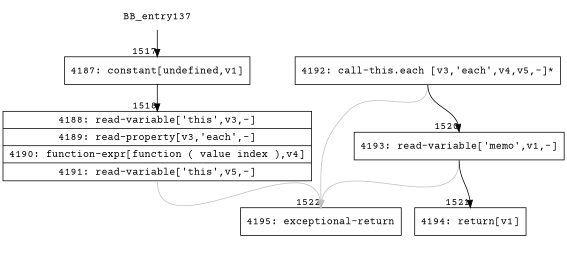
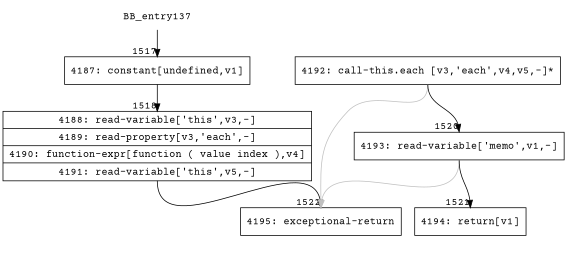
  digraph {
    fontname="Courier Prime"
    rankdir=TD
    node [fontname="Courier Prime" shape=record]
    edge [fontname="Courier Prime" headport=n tailport=s]
    n1 [label=BB_entry137 shape=none]
    n2 [label="{4187: constant[undefined,v1]}"]
    n3 [label="{4188: read-variable['this',v3,-]|4189: read-property[v3,'each',-]|4190: function-expr[function ( value index ),v4]|4191: read-variable['this',v5,-]}"]
    n4 [label="{4195: exceptional-return}"]
    n5 [label="{4192: call-this.each [v3,'each',v4,v5,-]*}"]
    n6 [label="{4193: read-variable['memo',v1,-]}"]
    n7 [label="{4194: return[v1]}"]
    n1 -> n2 [headlabel="    1517"]
    n2 -> n3 [headlabel="      1518"]
-   n3 -> n4 [color=gray headlabel="      1522"]
+   n3 -> n4 [color=black headlabel="      1522"]
    n5 -> n4 [color=gray]
    n5 -> n6 [headlabel="      1520"]
    n6 -> n4 [color=gray]
    n6 -> n7 [headlabel="      1521"]
  }
